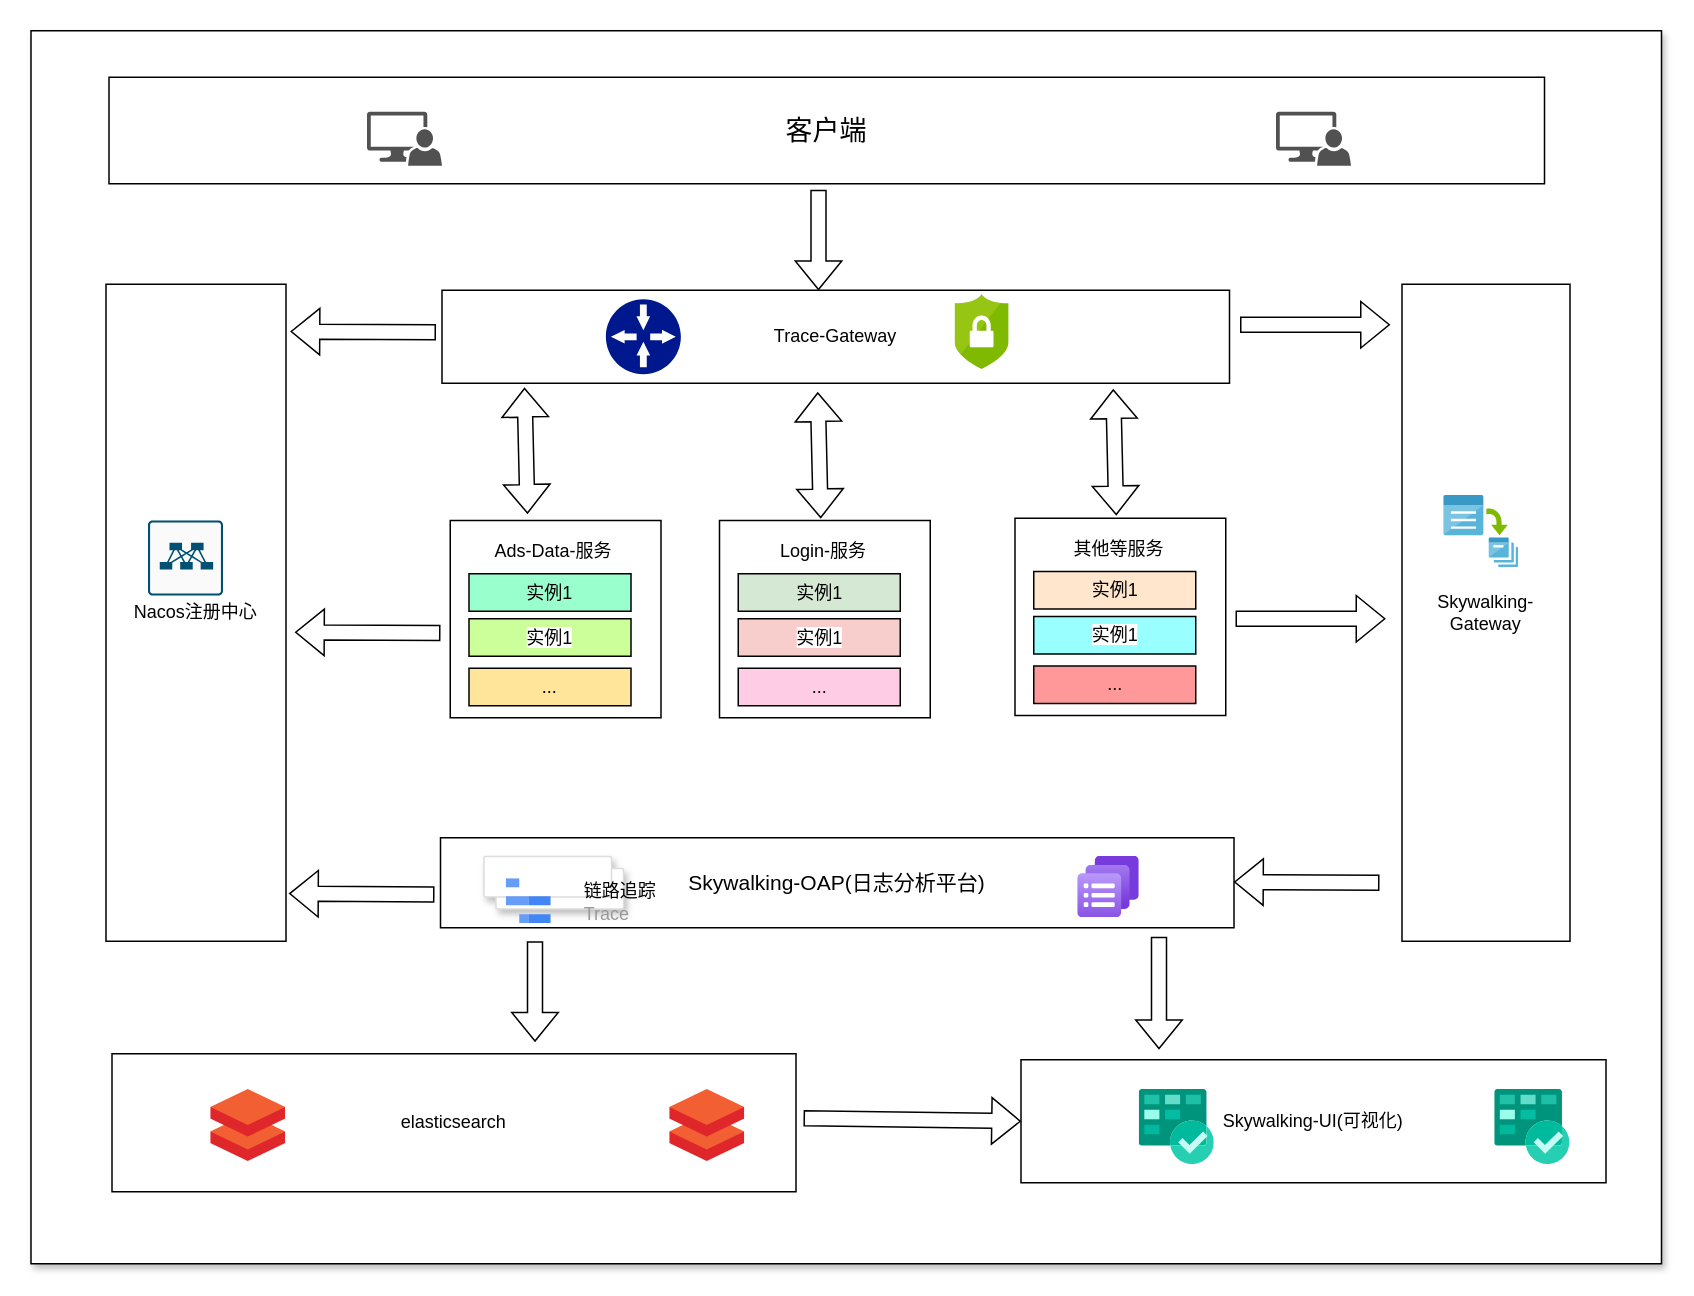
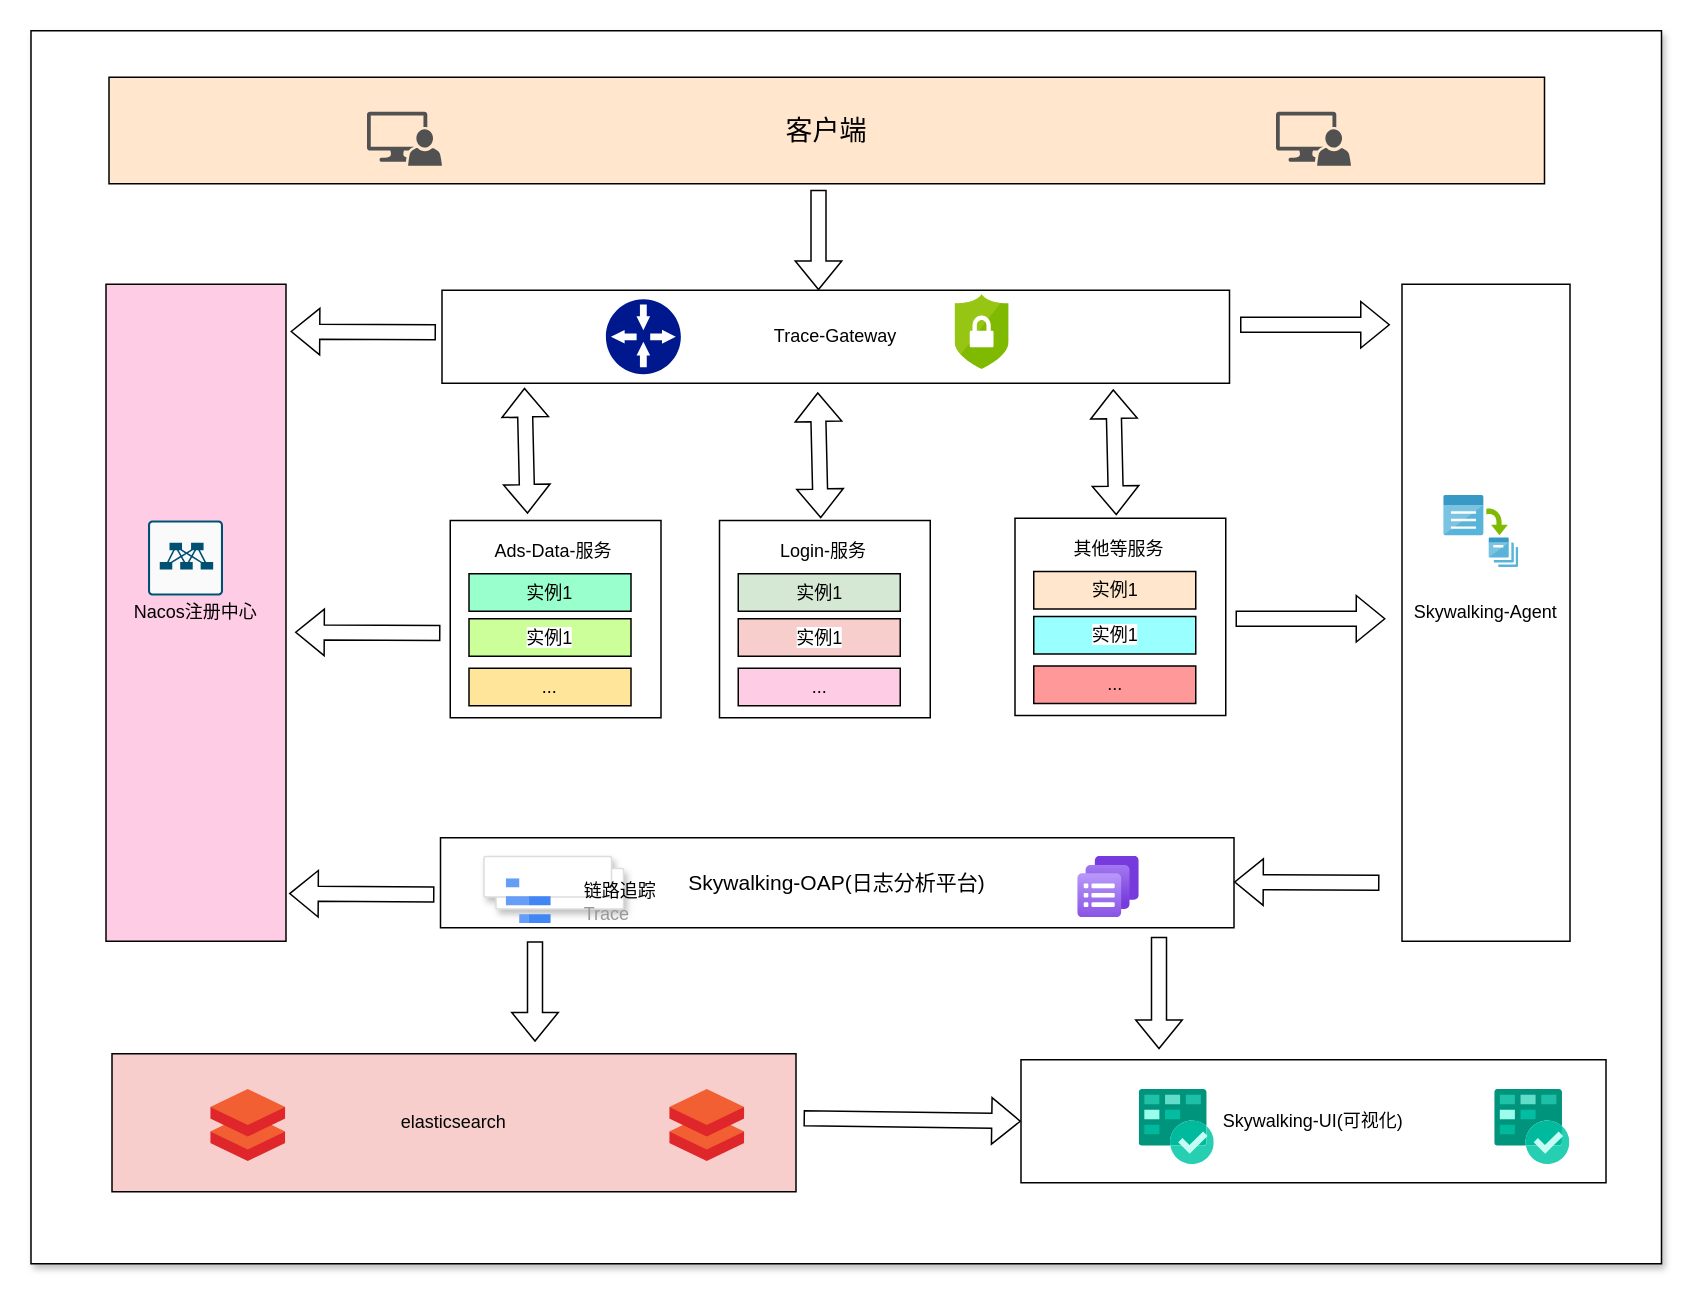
  <mxCell id="0" />
  <mxCell id="1" parent="0" />
  <mxCell id="2" value="" style="rounded=0;whiteSpace=wrap;html=1;shadow=1;" vertex="1" parent="1"><mxGeometry x="20" y="20" width="1087" height="822" as="geometry" /></mxCell>
- <mxCell id="3" value="&lt;font style=&quot;font-size: 18px;&quot;&gt;客户端&lt;/font&gt;" style="rounded=0;whiteSpace=wrap;html=1;" vertex="1" parent="1"><mxGeometry x="72" y="51" width="957" height="71" as="geometry" /></mxCell>
+ <mxCell id="3" value="&lt;font style=&quot;font-size: 18px;&quot;&gt;客户端&lt;/font&gt;" style="rounded=0;whiteSpace=wrap;html=1;fillColor=#ffe6cc;" vertex="1" parent="1"><mxGeometry x="72" y="51" width="957" height="71" as="geometry" /></mxCell>
  <mxCell id="4" value="" style="sketch=0;pointerEvents=1;shadow=0;dashed=0;html=1;strokeColor=none;labelPosition=center;verticalLabelPosition=bottom;verticalAlign=top;align=center;fillColor=#515151;shape=mxgraph.mscae.system_center.admin_console" vertex="1" parent="1"><mxGeometry x="244" y="74" width="50" height="36" as="geometry" /></mxCell>
  <mxCell id="5" value="" style="sketch=0;pointerEvents=1;shadow=0;dashed=0;html=1;strokeColor=none;labelPosition=center;verticalLabelPosition=bottom;verticalAlign=top;align=center;fillColor=#515151;shape=mxgraph.mscae.system_center.admin_console" vertex="1" parent="1"><mxGeometry x="850" y="74" width="50" height="36" as="geometry" /></mxCell>
  <mxCell id="6" value="Trace-Gateway" style="rounded=0;whiteSpace=wrap;html=1;" vertex="1" parent="1"><mxGeometry x="294" y="193" width="525" height="62" as="geometry" /></mxCell>
  <mxCell id="7" value="" style="sketch=0;aspect=fixed;pointerEvents=1;shadow=0;dashed=0;html=1;strokeColor=none;labelPosition=center;verticalLabelPosition=bottom;verticalAlign=top;align=center;fillColor=#00188D;shape=mxgraph.mscae.enterprise.gateway" vertex="1" parent="1"><mxGeometry x="403.25" y="199" width="50" height="50" as="geometry" /></mxCell>
  <mxCell id="8" value="" style="rounded=0;whiteSpace=wrap;html=1;" vertex="1" parent="1"><mxGeometry x="299.5" y="346.5" width="140.5" height="131.5" as="geometry" /></mxCell>
  <mxCell id="9" value="" style="image;sketch=0;aspect=fixed;html=1;points=[];align=center;fontSize=12;image=img/lib/mscae/Security_Center.svg;" vertex="1" parent="1"><mxGeometry x="636.25" y="196" width="36" height="50" as="geometry" /></mxCell>
  <mxCell id="10" value="实例1" style="rounded=0;whiteSpace=wrap;html=1;fillColor=#99FFCC;" vertex="1" parent="1"><mxGeometry x="312" y="382" width="108" height="25" as="geometry" /></mxCell>
  <mxCell id="11" value="&lt;meta charset=&quot;utf-8&quot;&gt;&lt;span style=&quot;color: rgb(0, 0, 0); font-family: Helvetica; font-size: 12px; font-style: normal; font-variant-ligatures: normal; font-variant-caps: normal; font-weight: 400; letter-spacing: normal; orphans: 2; text-align: center; text-indent: 0px; text-transform: none; widows: 2; word-spacing: 0px; -webkit-text-stroke-width: 0px; white-space: normal; background-color: rgb(255, 255, 255); text-decoration-thickness: initial; text-decoration-style: initial; text-decoration-color: initial; display: inline !important; float: none;&quot;&gt;实例1&lt;/span&gt;" style="rounded=0;whiteSpace=wrap;html=1;fillColor=#CCFF99;" vertex="1" parent="1"><mxGeometry x="312" y="412" width="108" height="25" as="geometry" /></mxCell>
  <mxCell id="12" value="Ads-Data-服务" style="text;html=1;align=center;verticalAlign=middle;whiteSpace=wrap;rounded=0;" vertex="1" parent="1"><mxGeometry x="324" y="352" width="89" height="30" as="geometry" /></mxCell>
  <mxCell id="13" value="..." style="rounded=0;whiteSpace=wrap;html=1;fillColor=#FFE599;" vertex="1" parent="1"><mxGeometry x="312" y="445" width="108" height="25" as="geometry" /></mxCell>
  <mxCell id="14" value="" style="rounded=0;whiteSpace=wrap;html=1;" vertex="1" parent="1"><mxGeometry x="479" y="346.5" width="140.5" height="131.5" as="geometry" /></mxCell>
  <mxCell id="15" value="实例1" style="rounded=0;whiteSpace=wrap;html=1;fillColor=#D5E8D4;" vertex="1" parent="1"><mxGeometry x="491.5" y="382" width="108" height="25" as="geometry" /></mxCell>
  <mxCell id="16" value="&lt;meta charset=&quot;utf-8&quot;&gt;&lt;span style=&quot;color: rgb(0, 0, 0); font-family: Helvetica; font-size: 12px; font-style: normal; font-variant-ligatures: normal; font-variant-caps: normal; font-weight: 400; letter-spacing: normal; orphans: 2; text-align: center; text-indent: 0px; text-transform: none; widows: 2; word-spacing: 0px; -webkit-text-stroke-width: 0px; white-space: normal; background-color: rgb(255, 255, 255); text-decoration-thickness: initial; text-decoration-style: initial; text-decoration-color: initial; display: inline !important; float: none;&quot;&gt;实例1&lt;/span&gt;" style="rounded=0;whiteSpace=wrap;html=1;fillColor=#F8CECC;" vertex="1" parent="1"><mxGeometry x="491.5" y="412" width="108" height="25" as="geometry" /></mxCell>
  <mxCell id="17" value="Login-服务" style="text;html=1;align=center;verticalAlign=middle;whiteSpace=wrap;rounded=0;" vertex="1" parent="1"><mxGeometry x="503.5" y="352" width="89" height="30" as="geometry" /></mxCell>
  <mxCell id="18" value="..." style="rounded=0;whiteSpace=wrap;html=1;fillColor=#FFCCE6;" vertex="1" parent="1"><mxGeometry x="491.5" y="445" width="108" height="25" as="geometry" /></mxCell>
  <mxCell id="19" value="" style="rounded=0;whiteSpace=wrap;html=1;" vertex="1" parent="1"><mxGeometry x="676" y="345" width="140.5" height="131.5" as="geometry" /></mxCell>
  <mxCell id="20" value="实例1" style="rounded=0;whiteSpace=wrap;html=1;fillColor=#FFE6CC;" vertex="1" parent="1"><mxGeometry x="688.5" y="380.5" width="108" height="25" as="geometry" /></mxCell>
  <mxCell id="21" value="&lt;meta charset=&quot;utf-8&quot;&gt;&lt;span style=&quot;color: rgb(0, 0, 0); font-family: Helvetica; font-size: 12px; font-style: normal; font-variant-ligatures: normal; font-variant-caps: normal; font-weight: 400; letter-spacing: normal; orphans: 2; text-align: center; text-indent: 0px; text-transform: none; widows: 2; word-spacing: 0px; -webkit-text-stroke-width: 0px; white-space: normal; background-color: rgb(255, 255, 255); text-decoration-thickness: initial; text-decoration-style: initial; text-decoration-color: initial; display: inline !important; float: none;&quot;&gt;实例1&lt;/span&gt;" style="rounded=0;whiteSpace=wrap;html=1;fillColor=#99FFFF;" vertex="1" parent="1"><mxGeometry x="688.5" y="410.5" width="108" height="25" as="geometry" /></mxCell>
  <mxCell id="22" value="其他等服务" style="text;html=1;align=center;verticalAlign=middle;whiteSpace=wrap;rounded=0;" vertex="1" parent="1"><mxGeometry x="700.5" y="350.5" width="89" height="30" as="geometry" /></mxCell>
  <mxCell id="23" value="..." style="rounded=0;whiteSpace=wrap;html=1;fillColor=#FF9999;" vertex="1" parent="1"><mxGeometry x="688.5" y="443.5" width="108" height="25" as="geometry" /></mxCell>
  <mxCell id="24" value="" style="shape=flexArrow;endArrow=classic;startArrow=classic;html=1;rounded=0;" edge="1" parent="1"><mxGeometry width="100" height="100" relative="1" as="geometry"><mxPoint x="351" y="342" as="sourcePoint" /><mxPoint x="349" y="258" as="targetPoint" /></mxGeometry></mxCell>
  <mxCell id="25" value="" style="shape=flexArrow;endArrow=classic;startArrow=classic;html=1;rounded=0;" edge="1" parent="1"><mxGeometry width="100" height="100" relative="1" as="geometry"><mxPoint x="546.5" y="345" as="sourcePoint" /><mxPoint x="544.5" y="261" as="targetPoint" /></mxGeometry></mxCell>
  <mxCell id="26" value="" style="shape=flexArrow;endArrow=classic;startArrow=classic;html=1;rounded=0;" edge="1" parent="1"><mxGeometry width="100" height="100" relative="1" as="geometry"><mxPoint x="743.5" y="343" as="sourcePoint" /><mxPoint x="741.5" y="259" as="targetPoint" /></mxGeometry></mxCell>
  <mxCell id="27" value="&lt;font style=&quot;font-size: 14px;&quot;&gt;Skywalking-OAP(日志分析平台)&lt;/font&gt;" style="rounded=0;whiteSpace=wrap;html=1;" vertex="1" parent="1"><mxGeometry x="293" y="558" width="529" height="60" as="geometry" /></mxCell>
  <mxCell id="28" value="" style="shape=mxgraph.gcp2.doubleRect;strokeColor=#dddddd;shadow=1;strokeWidth=1;rounded=1;absoluteArcSize=1;arcSize=2;" vertex="1" parent="1"><mxGeometry x="322" y="570.5" width="93" height="35" as="geometry" /></mxCell>
  <mxCell id="29" value="&lt;font color=&quot;#000000&quot;&gt;链路追踪&lt;/font&gt;&lt;br&gt;Trace" style="editableCssRules=.*;html=1;fontColor=#999999;shape=image;verticalLabelPosition=middle;verticalAlign=middle;labelPosition=right;align=left;spacingLeft=20;part=1;points=[];imageAspect=0;image=data:image/svg+xml,PHN2ZyB4bWxucz0iaHR0cDovL3d3dy53My5vcmcvMjAwMC9zdmciIHhtbG5zOnY9Imh0dHBzOi8vdmVjdGEuaW8vbmFubyIgd2lkdGg9IjIwIiBoZWlnaHQ9IjIwIiB2aWV3Qm94PSIwIDAgMjAgMjAiPiYjeGE7CTxzdHlsZSB0eXBlPSJ0ZXh0L2NzcyI+JiN4YTsJLnN0MHtmaWxsOiM0Mjg1ZjQ7fSYjeGE7CS5zdDF7ZmlsbDojNjY5ZGY2O30mI3hhOwk8L3N0eWxlPiYjeGE7CTxwYXRoIGNsYXNzPSJzdDAiIGQ9Ik0yMCA4SDEwdjRoMTB6bTAgOEgxMHY0aDEweiIgZmlsbD0iIzQyODVmNCIvPiYjeGE7CTxwYXRoIGNsYXNzPSJzdDEiIGQ9Ik0xMCAxNkg2djRoNHpNMCAwaDZ2NEgwem0wIDhoMTB2NEgweiIgZmlsbD0iIzY2OWRmNiIvPiYjeGE7PC9zdmc+;" vertex="1" parent="28"><mxGeometry width="30" height="30" relative="1" as="geometry"><mxPoint x="15" y="15" as="offset" /></mxGeometry></mxCell>
  <mxCell id="30" value="" style="image;aspect=fixed;html=1;points=[];align=center;fontSize=12;image=img/lib/azure2/other/Log_Analytics_Query_Pack.svg;" vertex="1" parent="1"><mxGeometry x="718" y="570.5" width="41" height="41" as="geometry" /></mxCell>
- <mxCell id="31" value="Skywalking-Gateway" style="rounded=0;whiteSpace=wrap;html=1;" vertex="1" parent="1"><mxGeometry x="934" y="189" width="112" height="438" as="geometry" /></mxCell>
+ <mxCell id="31" value="Skywalking-Agent" style="rounded=0;whiteSpace=wrap;html=1;" vertex="1" parent="1"><mxGeometry x="934" y="189" width="112" height="438" as="geometry" /></mxCell>
  <mxCell id="32" value="" style="shape=flexArrow;endArrow=classic;html=1;rounded=0;" edge="1" parent="1"><mxGeometry width="50" height="50" relative="1" as="geometry"><mxPoint x="826" y="216" as="sourcePoint" /><mxPoint x="926" y="216" as="targetPoint" /></mxGeometry></mxCell>
  <mxCell id="33" value="" style="shape=flexArrow;endArrow=classic;html=1;rounded=0;" edge="1" parent="1"><mxGeometry width="50" height="50" relative="1" as="geometry"><mxPoint x="823" y="412" as="sourcePoint" /><mxPoint x="923" y="412" as="targetPoint" /></mxGeometry></mxCell>
  <mxCell id="34" value="" style="image;sketch=0;aspect=fixed;html=1;points=[];align=center;fontSize=12;image=img/lib/mscae/Batch_Accounts.svg;" vertex="1" parent="1"><mxGeometry x="962" y="330" width="50" height="48" as="geometry" /></mxCell>
  <mxCell id="35" value="" style="shape=flexArrow;endArrow=classic;html=1;rounded=0;" edge="1" parent="1"><mxGeometry width="50" height="50" relative="1" as="geometry"><mxPoint x="919" y="588" as="sourcePoint" /><mxPoint x="822" y="587.5" as="targetPoint" /></mxGeometry></mxCell>
- <mxCell id="36" value="Nacos注册中心" style="rounded=0;whiteSpace=wrap;html=1;" vertex="1" parent="1"><mxGeometry x="70" y="189" width="120" height="438" as="geometry" /></mxCell>
+ <mxCell id="36" value="Nacos注册中心" style="rounded=0;whiteSpace=wrap;html=1;fillColor=#ffcce6;" vertex="1" parent="1"><mxGeometry x="70" y="189" width="120" height="438" as="geometry" /></mxCell>
  <mxCell id="37" value="" style="shape=flexArrow;endArrow=classic;html=1;rounded=0;" edge="1" parent="1"><mxGeometry width="50" height="50" relative="1" as="geometry"><mxPoint x="290" y="221" as="sourcePoint" /><mxPoint x="193" y="220.5" as="targetPoint" /></mxGeometry></mxCell>
  <mxCell id="38" value="" style="shape=flexArrow;endArrow=classic;html=1;rounded=0;" edge="1" parent="1"><mxGeometry width="50" height="50" relative="1" as="geometry"><mxPoint x="293" y="421.5" as="sourcePoint" /><mxPoint x="196" y="421" as="targetPoint" /></mxGeometry></mxCell>
  <mxCell id="39" value="" style="shape=flexArrow;endArrow=classic;html=1;rounded=0;" edge="1" parent="1"><mxGeometry width="50" height="50" relative="1" as="geometry"><mxPoint x="289" y="595.75" as="sourcePoint" /><mxPoint x="192" y="595.25" as="targetPoint" /></mxGeometry></mxCell>
  <mxCell id="40" value="" style="sketch=0;points=[[0.015,0.015,0],[0.985,0.015,0],[0.985,0.985,0],[0.015,0.985,0],[0.25,0,0],[0.5,0,0],[0.75,0,0],[1,0.25,0],[1,0.5,0],[1,0.75,0],[0.75,1,0],[0.5,1,0],[0.25,1,0],[0,0.75,0],[0,0.5,0],[0,0.25,0]];verticalLabelPosition=bottom;html=1;verticalAlign=top;aspect=fixed;align=center;pointerEvents=1;shape=mxgraph.cisco19.rect;prIcon=nexus_9300;fillColor=#FAFAFA;strokeColor=#005073;" vertex="1" parent="1"><mxGeometry x="98" y="346.5" width="50" height="50" as="geometry" /></mxCell>
- <mxCell id="41" value="elasticsearch" style="rounded=0;whiteSpace=wrap;html=1;" vertex="1" parent="1"><mxGeometry x="74" y="702" width="456" height="92" as="geometry" /></mxCell>
+ <mxCell id="41" value="elasticsearch" style="rounded=0;whiteSpace=wrap;html=1;fillColor=#f8cecc;" vertex="1" parent="1"><mxGeometry x="74" y="702" width="456" height="92" as="geometry" /></mxCell>
  <mxCell id="42" value="" style="image;sketch=0;aspect=fixed;html=1;points=[];align=center;fontSize=12;image=img/lib/mscae/Databricks.svg;" vertex="1" parent="1"><mxGeometry x="140" y="726" width="50" height="48" as="geometry" /></mxCell>
  <mxCell id="43" value="" style="image;sketch=0;aspect=fixed;html=1;points=[];align=center;fontSize=12;image=img/lib/mscae/Databricks.svg;" vertex="1" parent="1"><mxGeometry x="446" y="726" width="50" height="48" as="geometry" /></mxCell>
  <mxCell id="44" value="" style="shape=flexArrow;endArrow=classic;html=1;rounded=0;" edge="1" parent="1"><mxGeometry width="50" height="50" relative="1" as="geometry"><mxPoint x="356" y="627" as="sourcePoint" /><mxPoint x="356" y="694" as="targetPoint" /></mxGeometry></mxCell>
  <mxCell id="45" value="Skywalking-UI(可视化)" style="rounded=0;whiteSpace=wrap;html=1;" vertex="1" parent="1"><mxGeometry x="680" y="706" width="390" height="82" as="geometry" /></mxCell>
  <mxCell id="46" value="" style="image;sketch=0;aspect=fixed;html=1;points=[];align=center;fontSize=12;image=img/lib/mscae/Azure_Boards.svg;" vertex="1" parent="1"><mxGeometry x="759" y="726" width="50" height="50" as="geometry" /></mxCell>
  <mxCell id="47" value="" style="image;sketch=0;aspect=fixed;html=1;points=[];align=center;fontSize=12;image=img/lib/mscae/Azure_Boards.svg;" vertex="1" parent="1"><mxGeometry x="996" y="726" width="50" height="50" as="geometry" /></mxCell>
  <mxCell id="48" value="" style="shape=flexArrow;endArrow=classic;html=1;rounded=0;" edge="1" parent="1"><mxGeometry width="50" height="50" relative="1" as="geometry"><mxPoint x="772" y="624" as="sourcePoint" /><mxPoint x="772" y="699" as="targetPoint" /></mxGeometry></mxCell>
  <mxCell id="49" value="" style="shape=flexArrow;endArrow=classic;html=1;rounded=0;entryX=0;entryY=0.5;entryDx=0;entryDy=0;" edge="1" parent="1" target="45"><mxGeometry width="50" height="50" relative="1" as="geometry"><mxPoint x="535" y="745" as="sourcePoint" /><mxPoint x="376" y="714" as="targetPoint" /></mxGeometry></mxCell>
  <mxCell id="50" value="" style="shape=flexArrow;endArrow=classic;html=1;rounded=0;" edge="1" parent="1"><mxGeometry width="50" height="50" relative="1" as="geometry"><mxPoint x="545" y="126" as="sourcePoint" /><mxPoint x="545" y="193" as="targetPoint" /></mxGeometry></mxCell>
